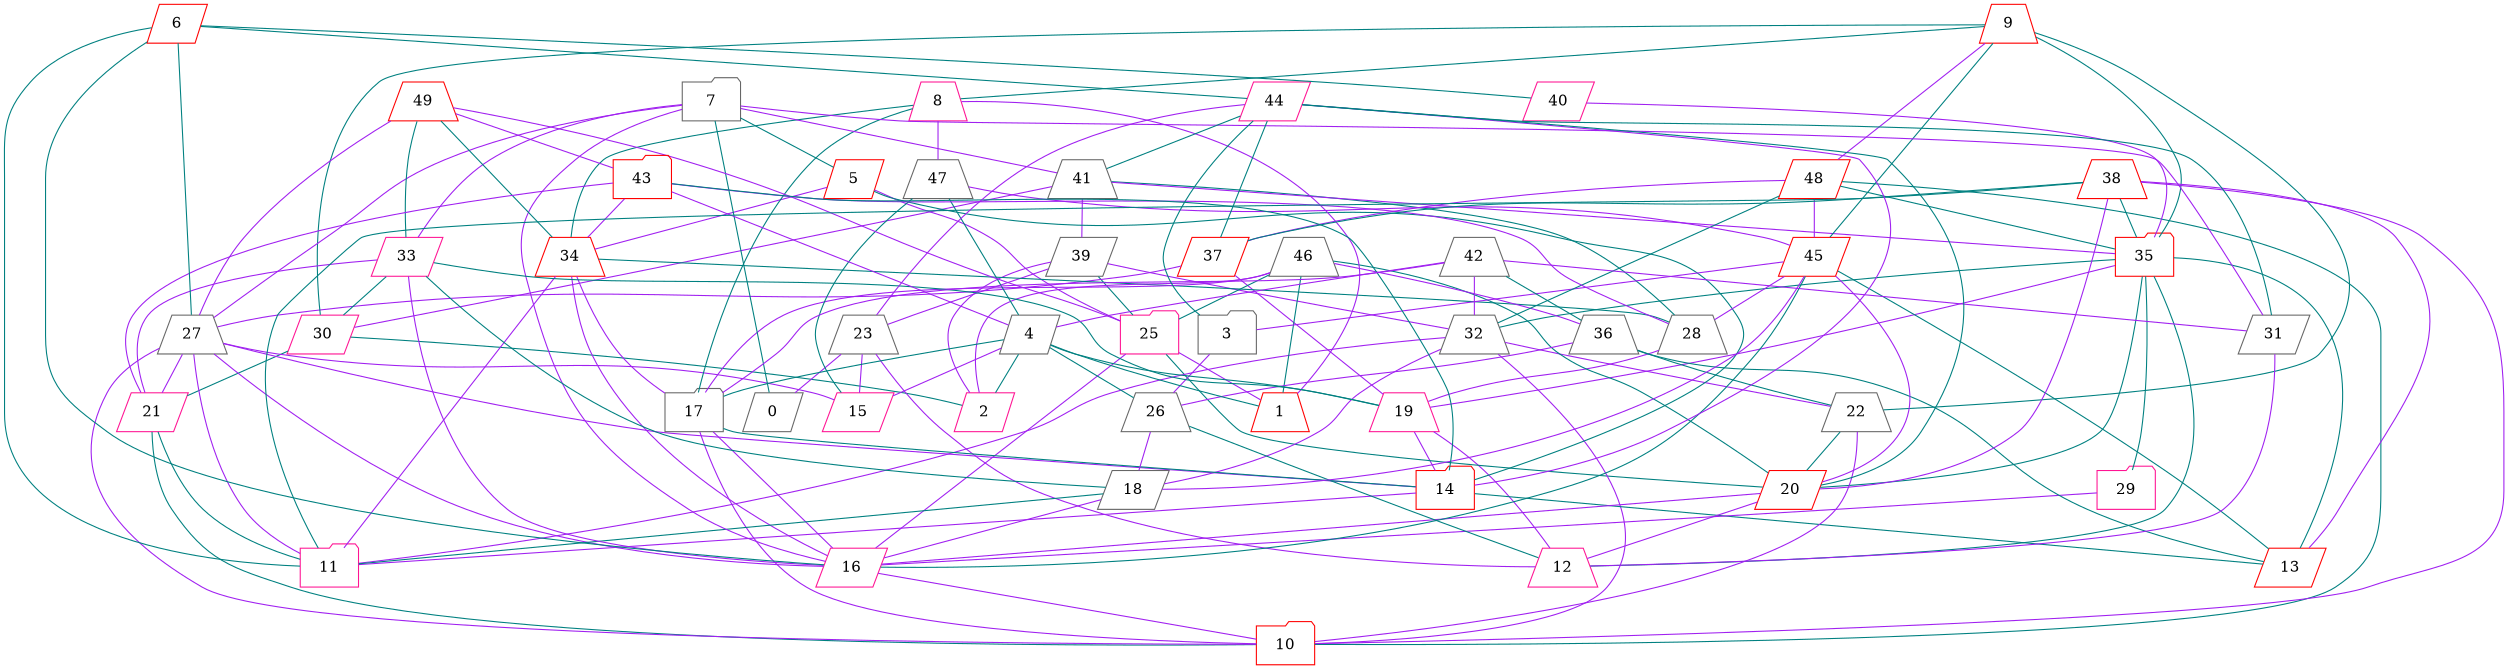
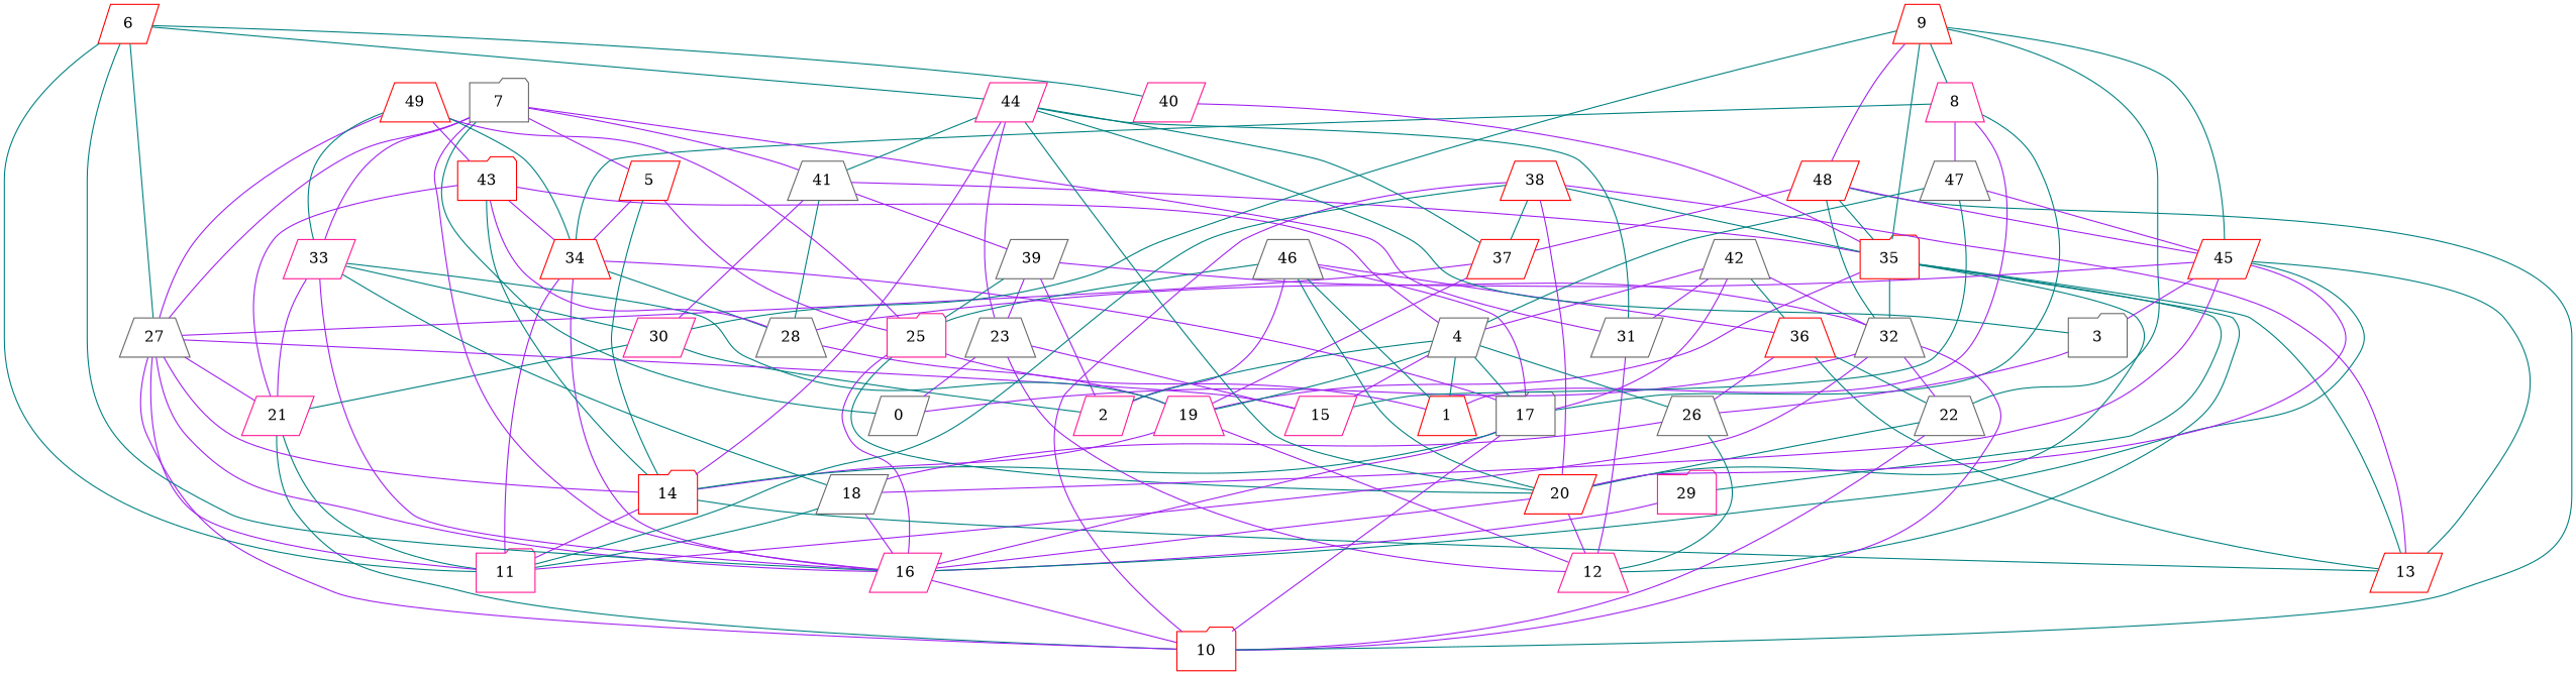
  digraph {
    node [color=gray40 shape=parallelogram]
    edge [color=purple dir=none]
    41 [shape=trapezium]
    28 [shape=trapezium]
    30 [color=deeppink]
    39
    35 [color=red shape=folder]
    19 [color=deeppink shape=trapezium]
    2 [color=deeppink]
    21 [color=deeppink]
    25 [color=deeppink shape=folder]
    32 [shape=trapezium]
    23 [shape=trapezium]
    37 [color=red]
    27 [shape=trapezium]
    16 [color=deeppink]
    14 [color=red shape=folder]
    10 [color=red shape=folder]
    15 [color=deeppink]
    11 [color=deeppink shape=folder]
    5 [color=red]
    34 [color=red shape=trapezium]
    20 [color=red]
    1 [color=red shape=trapezium]
    29 [color=deeppink shape=folder]
    46 [shape=trapezium]
    17 [shape=folder]
-   36 [shape=trapezium]
+   36 [color=red shape=trapezium]
    13 [color=red]
    22 [shape=trapezium]
    26 [shape=trapezium]
    9 [color=red shape=trapezium]
    8 [color=deeppink shape=trapezium]
    45 [color=red]
    48 [color=red]
    47 [shape=trapezium]
    18
    3 [shape=folder]
    12 [color=deeppink shape=trapezium]
    40 [color=deeppink]
    7 [shape=folder]
    31
    33 [color=deeppink]
    0
    49 [color=red shape=trapezium]
    43 [color=red shape=folder]
    4
    42 [shape=trapezium]
    38 [color=red shape=trapezium]
    44 [color=deeppink]
    6 [color=red]
    subgraph sub_1 {
      41
      28
      30
      39
      35
      19
      2
      21
      25
      32
      23
      37
      27
      16
      14
      10
      15
      11
      5
      34
      20
      1
      29
      46
      17
      36
      13
      22
      26
      9
      8
      45
      48
      47
      18
      3
      12
      40
      7
      31
      33
      0
      49
      43
      4
      42
      38
      44
      6
    }
    41 -> 28 [color=teal]
    41 -> 30
    41 -> 39
    41 -> 35
    28 -> 19
    30 -> 2 [color=teal]
    30 -> 21 [color=teal]
    39 -> 2
    39 -> 25 [color=teal]
    39 -> 32
    39 -> 23
    35 -> 19
    35 -> 32 [color=teal]
    35 -> 20 [color=teal]
    35 -> 29 [color=teal]
    35 -> 13 [color=teal]
    35 -> 12 [color=teal]
    19 -> 14
    19 -> 12
    21 -> 10 [color=teal]
    21 -> 11 [color=teal]
    25 -> 16
    25 -> 20 [color=teal]
    25 -> 1
    32 -> 10
    32 -> 11
    32 -> 22
-   32 -> 18
+   32 -> 0
    23 -> 15
    23 -> 12
    23 -> 0
    37 -> 19
    37 -> 27
    27 -> 21
    27 -> 16
    27 -> 14
    27 -> 10
    27 -> 15
    27 -> 11
    16 -> 10
    14 -> 11
    14 -> 13 [color=teal]
    5 -> 25
    5 -> 14 [color=teal]
    5 -> 34
    34 -> 28 [color=teal]
    34 -> 16
    34 -> 11
    34 -> 17
    20 -> 16
    20 -> 12
    29 -> 16
    46 -> 2
    46 -> 25 [color=teal]
    46 -> 20 [color=teal]
    46 -> 1 [color=teal]
    46 -> 17
    46 -> 36
    17 -> 16
    17 -> 14 [color=teal]
    17 -> 10
    36 -> 13 [color=teal]
    36 -> 22 [color=teal]
    36 -> 26
    22 -> 10
    22 -> 20 [color=teal]
    26 -> 18
    26 -> 12 [color=teal]
    9 -> 30 [color=teal]
    9 -> 35 [color=teal]
    9 -> 22 [color=teal]
    9 -> 8 [color=teal]
    9 -> 45 [color=teal]
    9 -> 48
    8 -> 34 [color=teal]
    8 -> 1
    8 -> 17 [color=teal]
    8 -> 47
    45 -> 28
    45 -> 16 [color=teal]
    45 -> 20
    45 -> 13 [color=teal]
    45 -> 18
    45 -> 3
    48 -> 35 [color=teal]
    48 -> 32 [color=teal]
    48 -> 37
    48 -> 10 [color=teal]
    48 -> 45
    47 -> 15 [color=teal]
    47 -> 45
    47 -> 4 [color=teal]
    18 -> 16
    18 -> 11 [color=teal]
    3 -> 26
    40 -> 35
    7 -> 41
    7 -> 27
    7 -> 16
-   7 -> 5 [color=teal]
+   7 -> 5
    7 -> 31
    7 -> 33
    7 -> 0 [color=teal]
    31 -> 12
    33 -> 30 [color=teal]
    33 -> 19 [color=teal]
    33 -> 21
    33 -> 16
    33 -> 18 [color=teal]
    49 -> 25
    49 -> 27
    49 -> 34 [color=teal]
    49 -> 33 [color=teal]
    49 -> 43
    43 -> 28
    43 -> 21
    43 -> 14 [color=teal]
    43 -> 34
    43 -> 4
    4 -> 19 [color=teal]
    4 -> 2 [color=teal]
    4 -> 15
    4 -> 1 [color=teal]
    4 -> 17 [color=teal]
    4 -> 26 [color=teal]
    42 -> 32
    42 -> 17
    42 -> 36 [color=teal]
    42 -> 31
    42 -> 4
    38 -> 35 [color=teal]
    38 -> 37 [color=teal]
    38 -> 10
    38 -> 11 [color=teal]
    38 -> 20
    38 -> 13
    44 -> 41 [color=teal]
    44 -> 23
    44 -> 37 [color=teal]
    44 -> 14
    44 -> 20 [color=teal]
    44 -> 3 [color=teal]
    44 -> 31 [color=teal]
    6 -> 27 [color=teal]
    6 -> 16 [color=teal]
    6 -> 11 [color=teal]
    6 -> 40 [color=teal]
    6 -> 44 [color=teal]
  }
